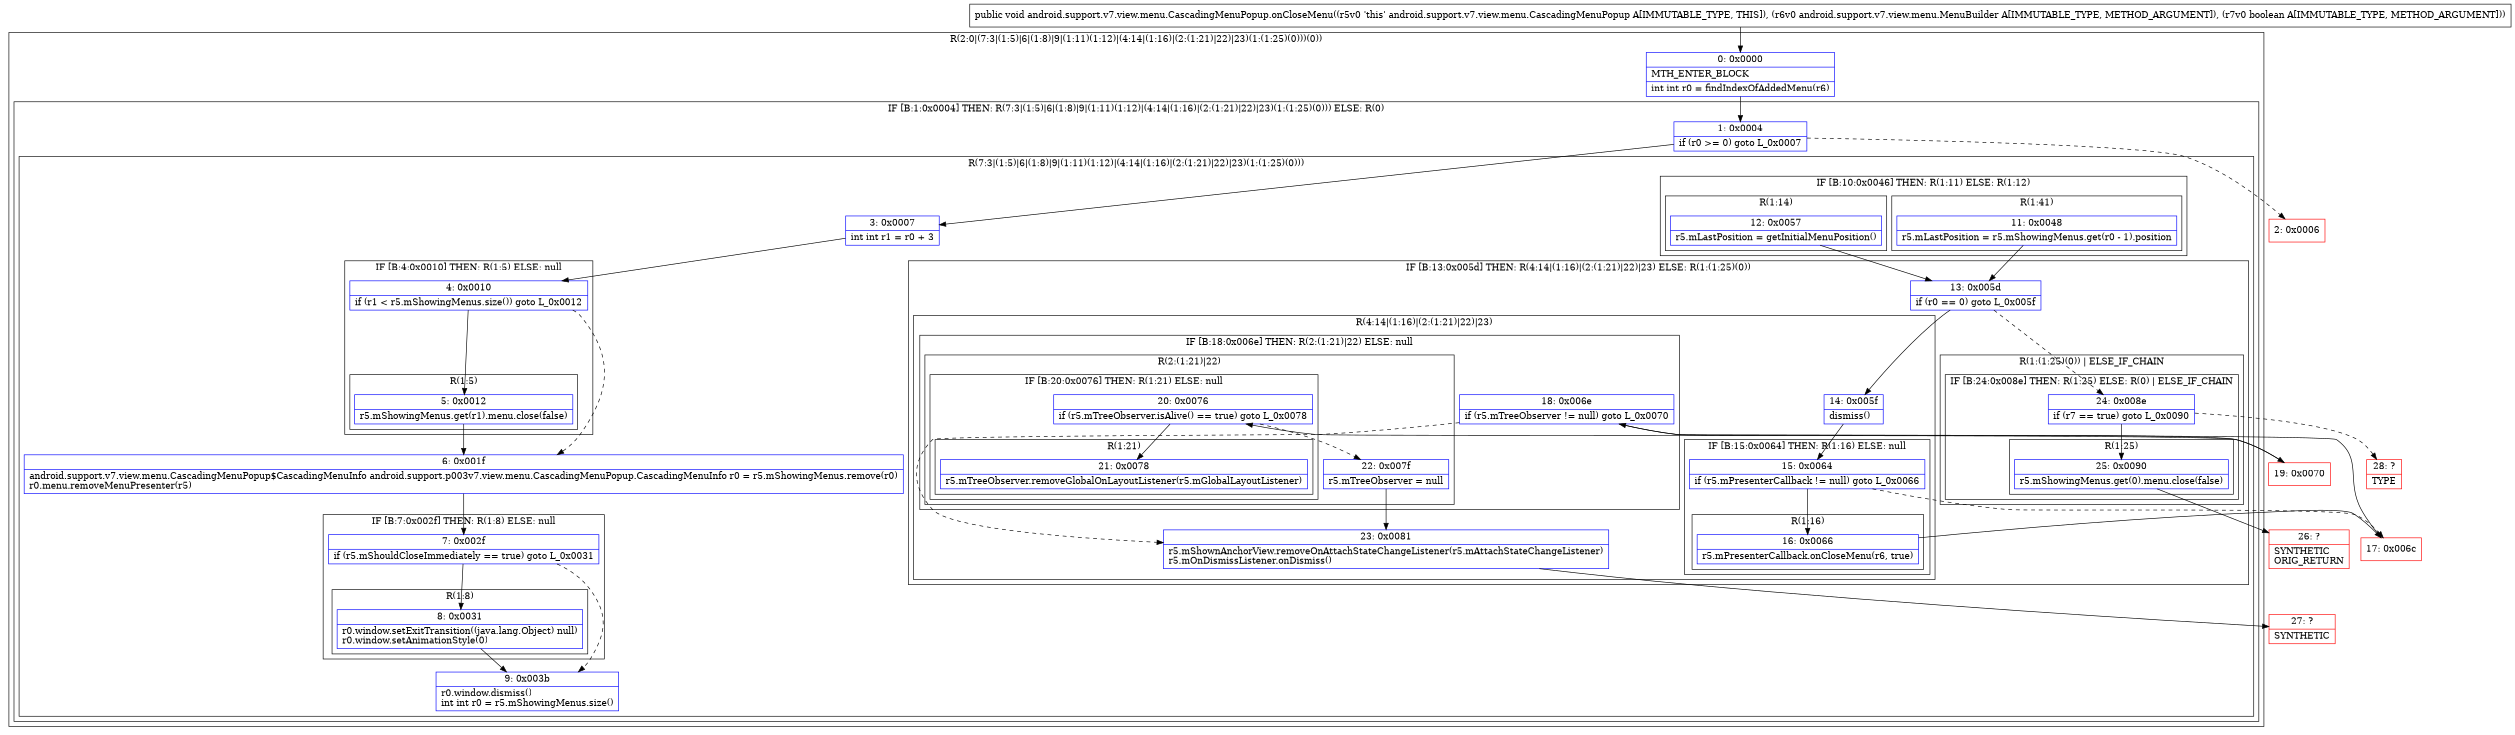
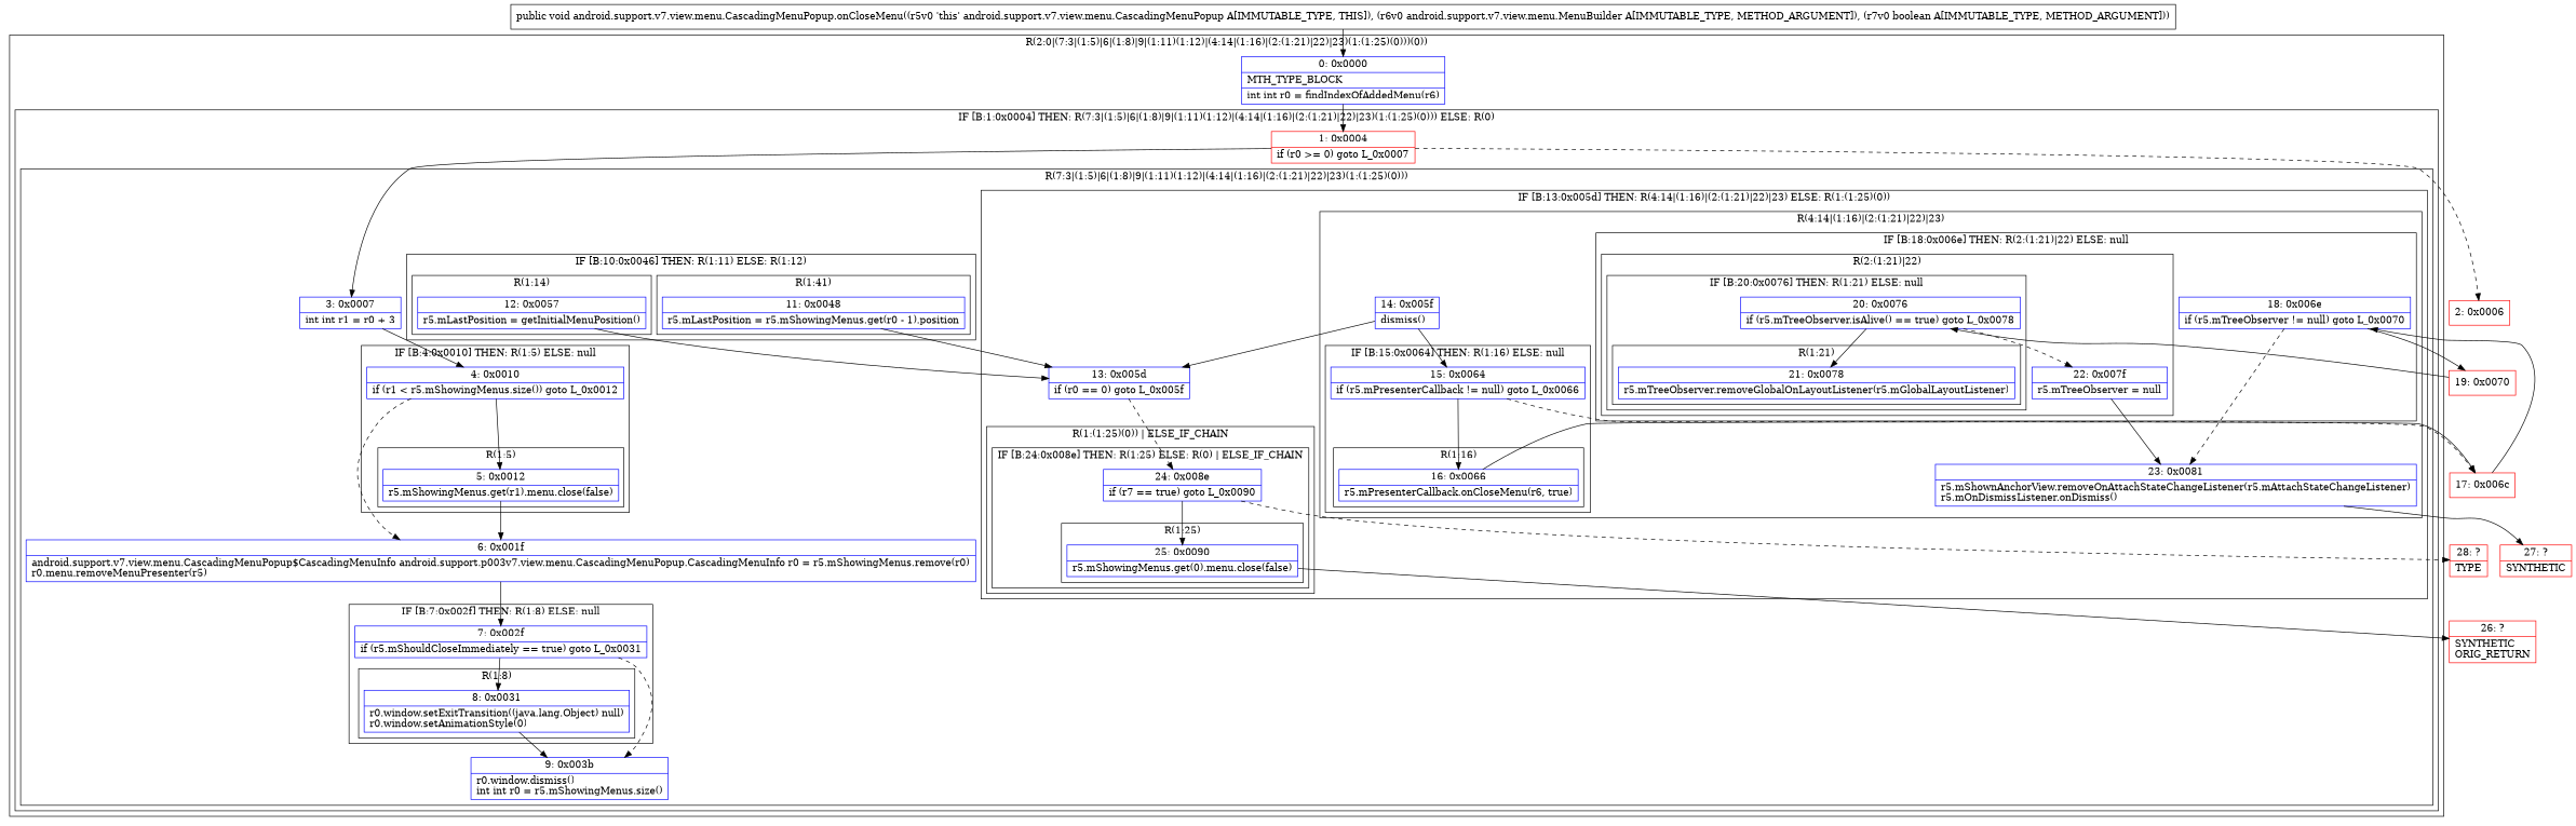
  digraph {
    node [color=blue shape=record]
    n1 [label="{5\:\ 0x0012|r5.mShowingMenus.get(r1).menu.close(false)\l}"]
    n2 [label="{4\:\ 0x0010|if (r1 \< r5.mShowingMenus.size()) goto L_0x0012\l}"]
    n3 [label="{8\:\ 0x0031|r0.window.setExitTransition((java.lang.Object) null)\lr0.window.setAnimationStyle(0)\l}"]
    n4 [label="{7\:\ 0x002f|if (r5.mShouldCloseImmediately == true) goto L_0x0031\l}"]
    n5 [label="{11\:\ 0x0048|r5.mLastPosition = r5.mShowingMenus.get(r0 \- 1).position\l}"]
    n6 [label="{12\:\ 0x0057|r5.mLastPosition = getInitialMenuPosition()\l}"]
    n7 [label="{16\:\ 0x0066|r5.mPresenterCallback.onCloseMenu(r6, true)\l}"]
    n8 [label="{15\:\ 0x0064|if (r5.mPresenterCallback != null) goto L_0x0066\l}"]
    n9 [label="{21\:\ 0x0078|r5.mTreeObserver.removeGlobalOnLayoutListener(r5.mGlobalLayoutListener)\l}"]
    n10 [label="{20\:\ 0x0076|if (r5.mTreeObserver.isAlive() == true) goto L_0x0078\l}"]
    n11 [label="{22\:\ 0x007f|r5.mTreeObserver = null\l}"]
    n12 [label="{18\:\ 0x006e|if (r5.mTreeObserver != null) goto L_0x0070\l}"]
    n13 [label="{14\:\ 0x005f|dismiss()\l}"]
    n14 [label="{23\:\ 0x0081|r5.mShownAnchorView.removeOnAttachStateChangeListener(r5.mAttachStateChangeListener)\lr5.mOnDismissListener.onDismiss()\l}"]
    n15 [label="{25\:\ 0x0090|r5.mShowingMenus.get(0).menu.close(false)\l}"]
    n16 [label="{24\:\ 0x008e|if (r7 == true) goto L_0x0090\l}"]
    n17 [label="{13\:\ 0x005d|if (r0 == 0) goto L_0x005f\l}"]
    n18 [label="{3\:\ 0x0007|int int r1 = r0 + 3\l}"]
    n19 [label="{6\:\ 0x001f|android.support.v7.view.menu.CascadingMenuPopup$CascadingMenuInfo android.support.p003v7.view.menu.CascadingMenuPopup.CascadingMenuInfo r0 = r5.mShowingMenus.remove(r0)\lr0.menu.removeMenuPresenter(r5)\l}"]
    n20 [label="{9\:\ 0x003b|r0.window.dismiss()\lint int r0 = r5.mShowingMenus.size()\l}"]
-   n21 [label="{1\:\ 0x0004|if (r0 \>= 0) goto L_0x0007\l}"]
-   n22 [label="{0\:\ 0x0000|MTH_ENTER_BLOCK\l|int int r0 = findIndexOfAddedMenu(r6)\l}"]
+   n21 [color=red label="{1\:\ 0x0004|if (r0 \>= 0) goto L_0x0007\l}"]
+   n22 [label="{0\:\ 0x0000|MTH_TYPE_BLOCK\l|int int r0 = findIndexOfAddedMenu(r6)\l}"]
    n23 [color=red label="{17\:\ 0x006c}"]
    n24 [color=red label="{19\:\ 0x0070}"]
    n25 [color=red label="{27\:\ ?|SYNTHETIC\l}"]
    n26 [color=red label="{26\:\ ?|SYNTHETIC\lORIG_RETURN\l}"]
    n27 [color=red label="{28\:\ ?|TYPE\l}"]
    n28 [color=red label="{2\:\ 0x0006}"]
    n29 [label="{public void android.support.v7.view.menu.CascadingMenuPopup.onCloseMenu((r5v0 'this' android.support.v7.view.menu.CascadingMenuPopup A[IMMUTABLE_TYPE, THIS]), (r6v0 android.support.v7.view.menu.MenuBuilder A[IMMUTABLE_TYPE, METHOD_ARGUMENT]), (r7v0 boolean A[IMMUTABLE_TYPE, METHOD_ARGUMENT])) }" color=""]
    subgraph cluster_1 {
      label="R(2:0|(7:3|(1:5)|6|(1:8)|9|(1:11)(1:12)|(4:14|(1:16)|(2:(1:21)|22)|23)(1:(1:25)(0)))(0))"
      n22
      subgraph cluster_2 {
        label="IF [B:1:0x0004] THEN: R(7:3|(1:5)|6|(1:8)|9|(1:11)(1:12)|(4:14|(1:16)|(2:(1:21)|22)|23)(1:(1:25)(0))) ELSE: R(0)"
        n21
        subgraph cluster_3 {
          label="R(7:3|(1:5)|6|(1:8)|9|(1:11)(1:12)|(4:14|(1:16)|(2:(1:21)|22)|23)(1:(1:25)(0)))"
          n18
          n19
          n20
          subgraph cluster_4 {
            label="IF [B:4:0x0010] THEN: R(1:5) ELSE: null"
            n2
            subgraph cluster_5 {
              label="R(1:5)"
              n1
            }
          }
          subgraph cluster_6 {
            label="IF [B:7:0x002f] THEN: R(1:8) ELSE: null"
            n4
            subgraph cluster_7 {
              label="R(1:8)"
              n3
            }
          }
          subgraph cluster_8 {
            label="IF [B:10:0x0046] THEN: R(1:11) ELSE: R(1:12)"
            subgraph cluster_9 {
              label="R(1:41)"
              n5
            }
            subgraph cluster_10 {
              label="R(1:14)"
              n6
            }
          }
          subgraph cluster_11 {
            label="IF [B:13:0x005d] THEN: R(4:14|(1:16)|(2:(1:21)|22)|23) ELSE: R(1:(1:25)(0))"
            n17
            subgraph cluster_12 {
              label="R(4:14|(1:16)|(2:(1:21)|22)|23)"
              n13
              n14
              subgraph cluster_13 {
                label="IF [B:15:0x0064] THEN: R(1:16) ELSE: null"
                n8
                subgraph cluster_14 {
                  label="R(1:16)"
                  n7
                }
              }
              subgraph cluster_15 {
                label="IF [B:18:0x006e] THEN: R(2:(1:21)|22) ELSE: null"
                n12
                subgraph cluster_16 {
                  label="R(2:(1:21)|22)"
                  n11
                  subgraph cluster_17 {
                    label="IF [B:20:0x0076] THEN: R(1:21) ELSE: null"
                    n10
                    subgraph cluster_18 {
                      label="R(1:21)"
                      n9
                    }
                  }
                }
              }
            }
            subgraph cluster_19 {
              label="R(1:(1:25)(0)) | ELSE_IF_CHAIN\l"
              subgraph cluster_20 {
                label="IF [B:24:0x008e] THEN: R(1:25) ELSE: R(0) | ELSE_IF_CHAIN\l"
                n16
                subgraph cluster_21 {
                  label="R(1:25)"
                  n15
                }
                subgraph cluster_22 {
                  label="R(0)"
                }
              }
            }
          }
        }
        subgraph cluster_23 {
          label="R(0)"
        }
      }
    }
    n1 -> n19
    n2 -> n1
    n2 -> n19 [style=dashed]
    n3 -> n20
    n4 -> n3
    n4 -> n20 [style=dashed]
    n5 -> n17
    n6 -> n17
    n7 -> n23
    n8 -> n7
    n8 -> n23 [style=dashed]
    n10 -> n9
    n10 -> n11 [style=dashed]
    n11 -> n14
    n12 -> n14 [style=dashed]
    n12 -> n24
    n13 -> n8
    n14 -> n25
    n15 -> n26
    n16 -> n15
    n16 -> n27 [style=dashed]
-   n17 -> n13
+   n13 -> n17
    n17 -> n16 [style=dashed]
    n18 -> n2
    n19 -> n4
    n21 -> n18
    n21 -> n28 [style=dashed]
    n22 -> n21
    n23 -> n12
    n24 -> n10
    n29 -> n22
  }
